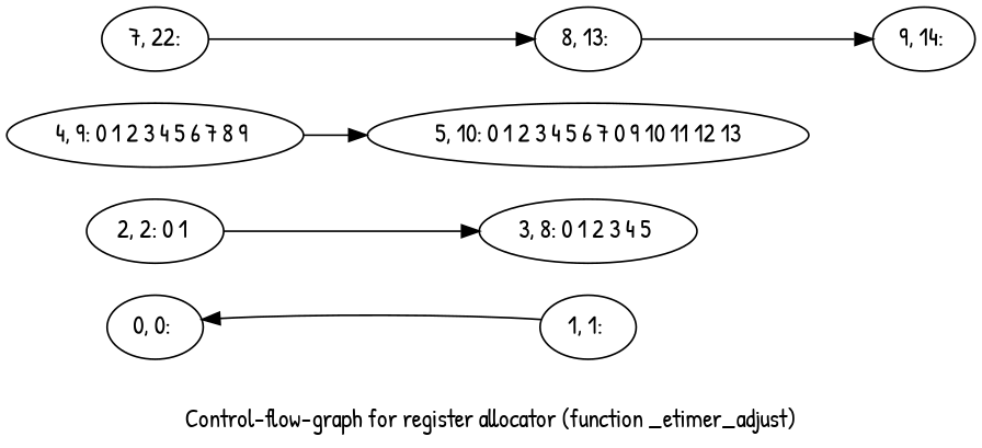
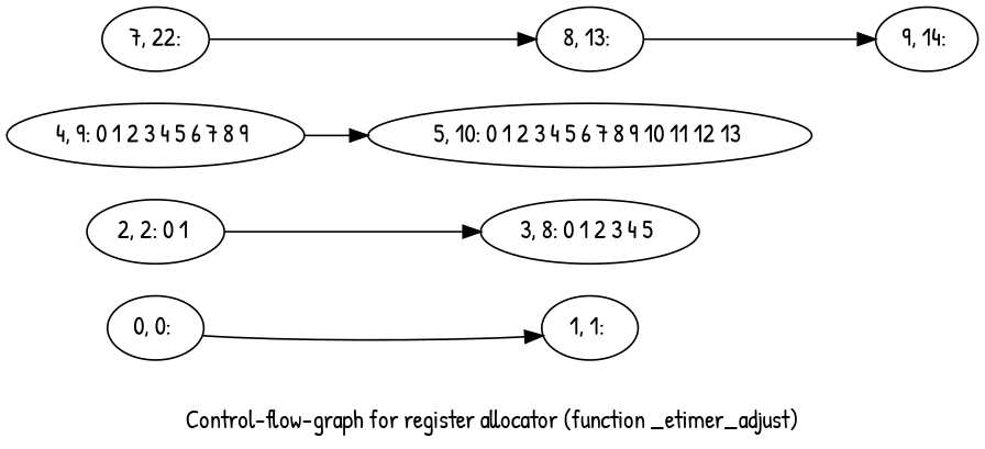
  digraph {
    fontname="Patrick Hand"
    label="Control-flow-graph for register allocator (function _etimer_adjust)"
    rankdir=LR
    node [fontname="Patrick Hand"]
    edge [fontname="Patrick Hand"]
    n1 [label="0, 0: "]
    n2 [label="1, 1: "]
    n3 [label="2, 2: 0 1 "]
    n4 [label="3, 8: 0 1 2 3 4 5 "]
    n5 [label="4, 9: 0 1 2 3 4 5 6 7 8 9 "]
-   n6 [label="5, 10: 0 1 2 3 4 5 6 7 0 9 10 11 12 13"]
+   n6 [label="5, 10: 0 1 2 3 4 5 6 7 8 9 10 11 12 13 "]
    n7 [label="7, 22:"]
    n8 [label="8, 13: "]
    n9 [label="9, 14: "]
-   n2 -> n1
+   n1 -> n2
    n3 -> n4
    n5 -> n6
    n7 -> n8
    n8 -> n9
  }
